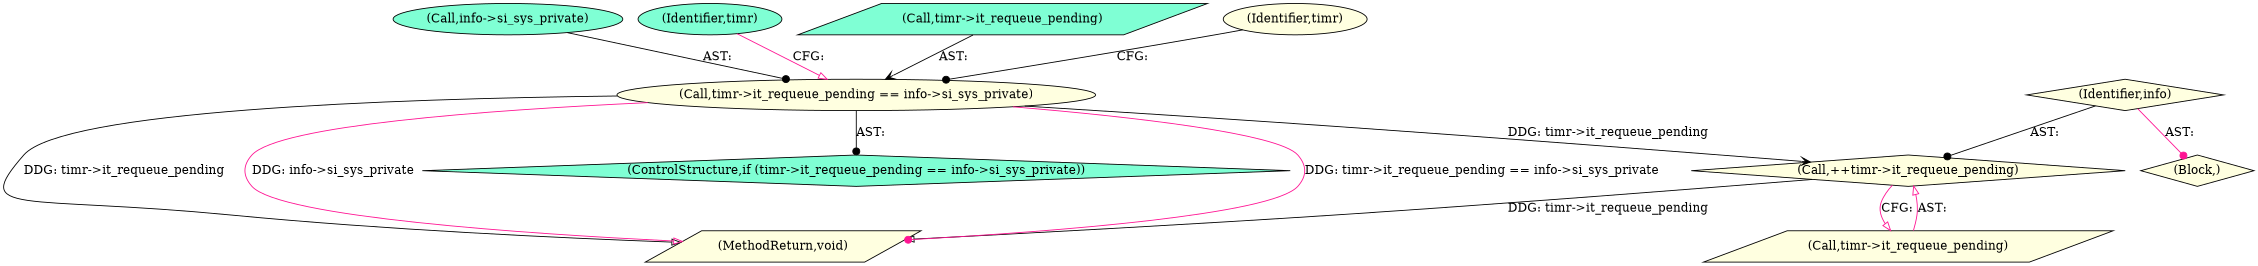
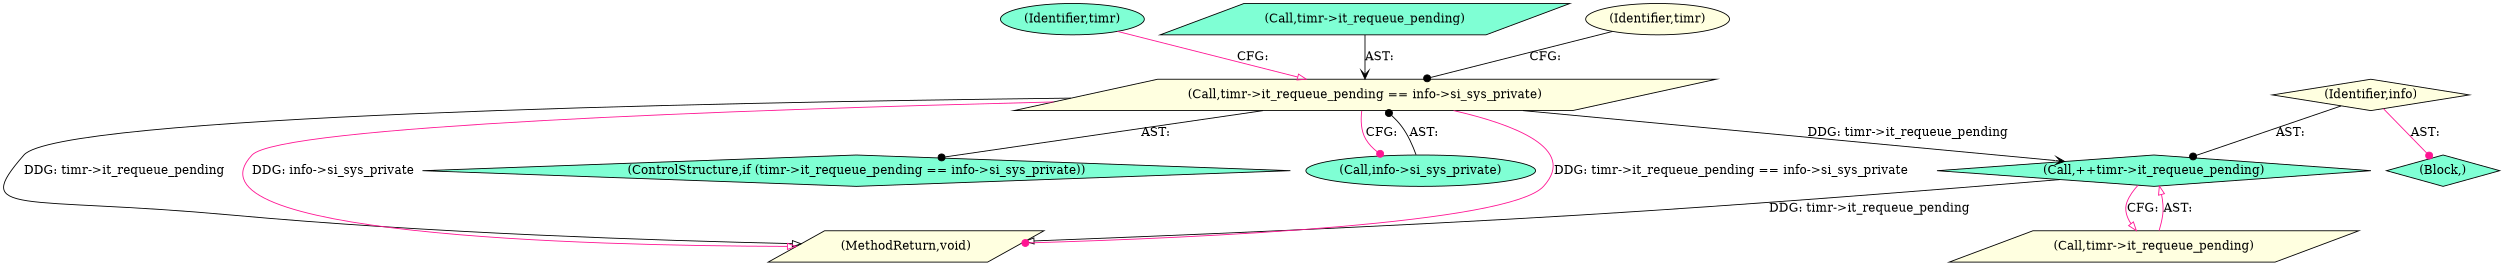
  digraph {
    node [fillcolor=lightyellow shape=diamond style=filled]
    edge [arrowhead=dot color=black]
-   n1 [label="(Call,++timr->it_requeue_pending)"]
+   n1 [fillcolor=aquamarine label="(Call,++timr->it_requeue_pending)"]
    n2 [label="(Call,timr->it_requeue_pending)" shape=parallelogram]
    n3 [label="(MethodReturn,void)" shape=parallelogram]
-   n4 [label="(Block,)"]
-   n5 [label="(Call,timr->it_requeue_pending == info->si_sys_private)" shape=ellipse]
+   n4 [fillcolor=aquamarine label="(Block,)"]
+   n5 [label="(Call,timr->it_requeue_pending == info->si_sys_private)" shape=parallelogram]
    n6 [fillcolor=aquamarine label="(ControlStructure,if (timr->it_requeue_pending == info->si_sys_private))"]
    n7 [fillcolor=aquamarine label="(Call,info->si_sys_private)" shape=ellipse]
    n8 [fillcolor=aquamarine label="(Identifier,timr)" shape=ellipse]
    n9 [fillcolor=aquamarine label="(Call,timr->it_requeue_pending)" shape=parallelogram]
    n10 [label="(Identifier,info)"]
    n11 [label="(Identifier,timr)" shape=ellipse]
    n1 -> n2 [arrowhead=onormal color=deeppink label="CFG: "]
    n1 -> n3 [arrowhead=onormal label="DDG: timr->it_requeue_pending"]
    n2 -> n1 [arrowhead=onormal color=deeppink label="AST: "]
    n5 -> n1 [arrowhead=vee label="DDG: timr->it_requeue_pending"]
    n5 -> n3 [color=deeppink label="DDG: timr->it_requeue_pending == info->si_sys_private"]
    n5 -> n3 [arrowhead=onormal label="DDG: timr->it_requeue_pending"]
    n5 -> n3 [arrowhead=onormal color=deeppink label="DDG: info->si_sys_private"]
    n5 -> n6 [label="AST: "]
+   n5 -> n7 [color=deeppink label="CFG: "]
    n7 -> n5 [label="AST: "]
    n8 -> n5 [arrowhead=onormal color=deeppink label="CFG: "]
    n9 -> n5 [arrowhead=vee label="AST: "]
    n10 -> n1 [label="AST: "]
    n10 -> n4 [color=deeppink label="AST: "]
    n11 -> n5 [label="CFG: "]
  }
